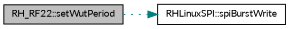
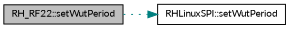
  digraph {
    rankdir=LR
    fontname=Lato
    node [color=black fontname=Lato fontsize=10 shape=record style=filled]
    n1 [fillcolor=grey75 fontcolor=black height=0.2 label="RH_RF22::setWutPeriod" width=0.4]
-   n2 [fillcolor=white height=0.2 label="RHLinuxSPI::spiBurstWrite" width=0.4]
+   n2 [fillcolor=white height=0.2 label="RHLinuxSPI::setWutPeriod" width=0.4]
    n1 -> n2 [color=teal fontname=Lato fontsize=10 labelfontname=Helvetica labelfontsize=10 style=dotted]
  }
